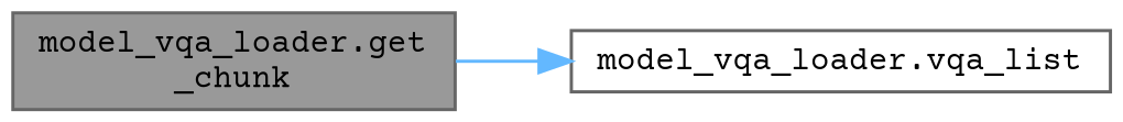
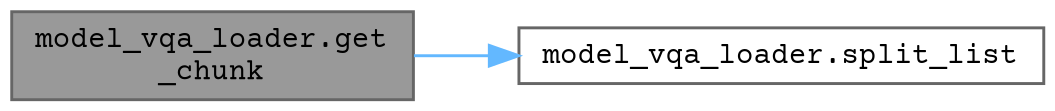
  digraph {
    rankdir=LR
    fontname="Courier Prime"
    node [fontname="Courier Prime" fontsize=10 shape=box style=filled]
    n1 [color=gray40 fillcolor=grey60 fontcolor=black height=0.2 label="model_vqa_loader.get\l_chunk" width=0.4]
-   n2 [color=grey40 fillcolor=white height=0.2 label="model_vqa_loader.vqa_list" width=0.4]
+   n2 [color=grey40 fillcolor=white height=0.2 label="model_vqa_loader.split_list" width=0.4]
    n1 -> n2 [color=steelblue1 fontname="Courier Prime" fontsize=10 labelfontname=Helvetica labelfontsize=10 style=solid]
  }
